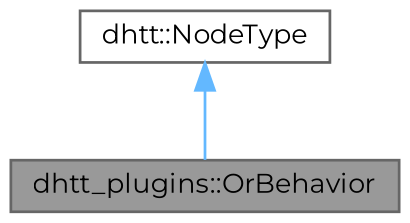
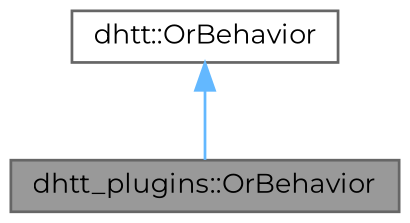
  digraph {
    fontname=Montserrat
    node [color=gray40 fontname=Montserrat fontsize=10 shape=box style=filled]
    n1 [fillcolor=grey60 fontcolor=black height=0.2 label="dhtt_plugins::OrBehavior" width=0.4]
-   n2 [fillcolor=white height=0.2 label="dhtt::NodeType" width=0.4]
+   n2 [fillcolor=white height=0.2 label="dhtt::OrBehavior" width=0.4]
    n2 -> n1 [color=steelblue1 dir=back fontname=Montserrat fontsize=10 labelfontname=Helvetica labelfontsize=10 style=solid]
  }
